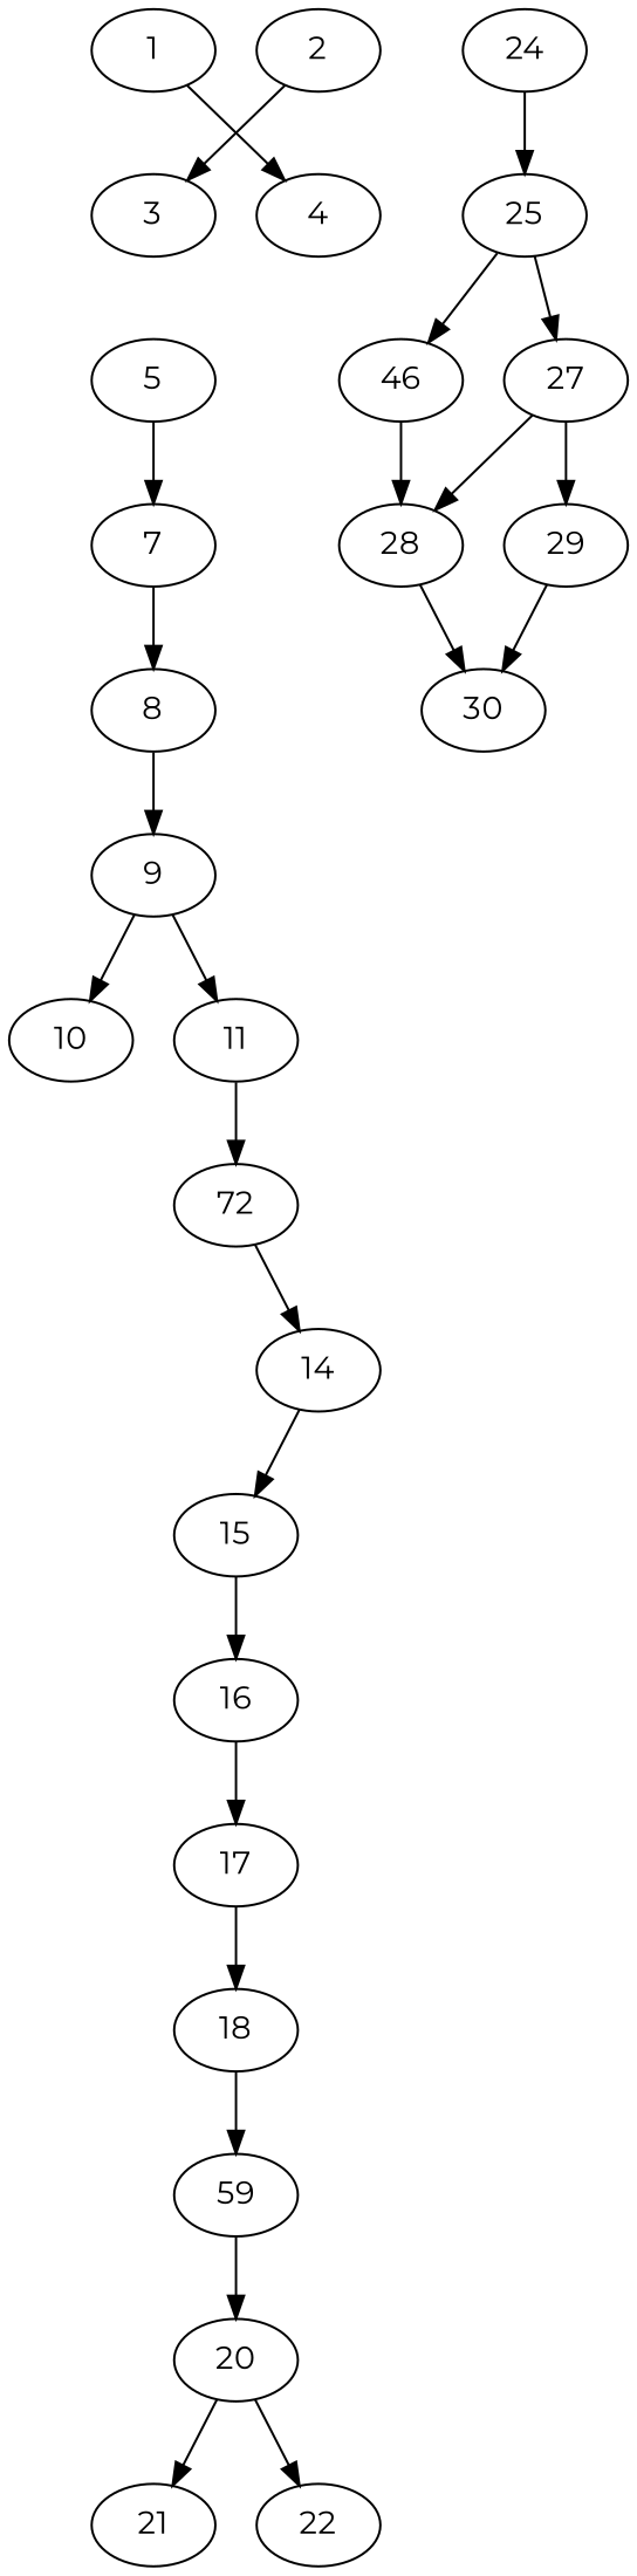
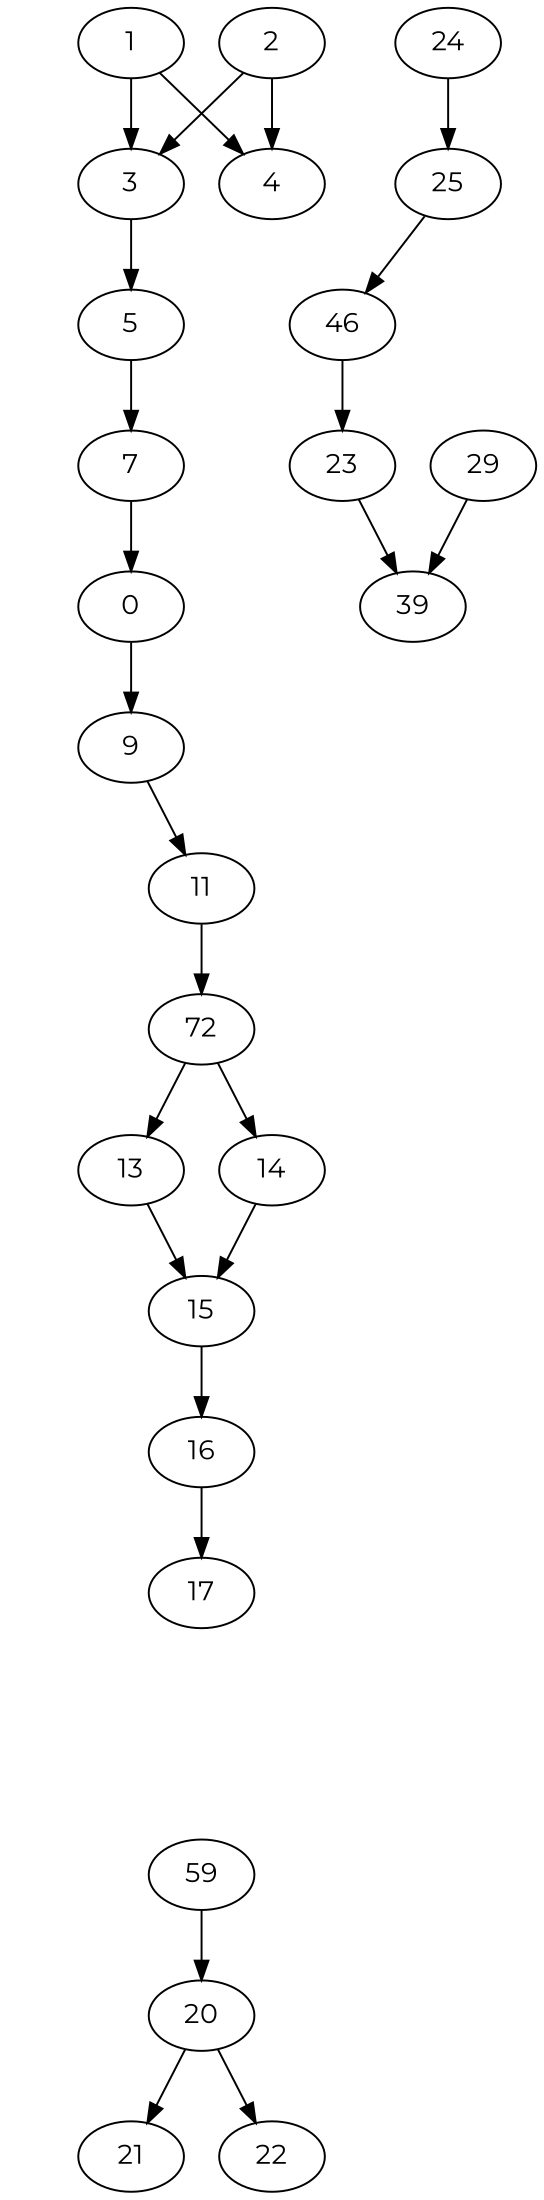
  digraph {
    fontname=Montserrat
    node [alpha=0.11 fontname=Montserrat]
    edge [fontname=Montserrat]
    1 [alpha=0.02 expect_size=12056576]
    3 [alpha=0.04 expect_size=44878848]
    4 [alpha=0.15 expect_size=25387008]
    5 [alpha=0.19 expect_size=28926976]
    7 [alpha=0.03 expect_size=33336320]
    2 [expect_size=15044608]
-   8 [alpha=0.13 expect_size=39914496]
+   8 [alpha=0.13 expect_size=39914496 label=0]
    9 [alpha=0.00 expect_size=29277184]
-   10 [alpha=0.12 expect_size=45917184]
    11 [alpha=0.12 expect_size=22429696]
    n11 [alpha=0.18 expect_size=27241472 label=72]
+   13 [alpha=0.06 expect_size=5959680]
    14 [alpha=0.08 expect_size=14226432]
    15 [alpha=0.16 expect_size=50515968]
    16 [alpha=0.09 expect_size=48353280]
    17 [alpha=0.09 expect_size=43769856]
-   18 [alpha=0.17 expect_size=51988480]
    n18 [expect_size=35633152 label=59]
    20 [alpha=0.04 expect_size=36234240]
    21 [alpha=0.20 expect_size=17196032]
    22 [alpha=0.19 expect_size=45081600]
    24 [alpha=0.01 expect_size=7127040]
    25 [alpha=0.16 expect_size=25970688]
    n24 [alpha=0.17 expect_size=16838656 label=46]
-   27 [alpha=0.10 expect_size=37966848]
-   28 [alpha=0.18 expect_size=12248064]
+   28 [alpha=0.18 expect_size=12248064 label=23]
    29 [alpha=0.16 expect_size=6068224]
-   30 [expect_size=32531456]
+   30 [expect_size=32531456 label=39]
+   1 -> 3
    1 -> 4
+   3 -> 5
    5 -> 7
    7 -> 8
    2 -> 3
+   2 -> 4
    8 -> 9
-   9 -> 10
    9 -> 11
    11 -> n11
+   n11 -> 13
    n11 -> 14
+   13 -> 15
    14 -> 15
    15 -> 16
    16 -> 17
-   17 -> 18
-   18 -> n18
    n18 -> 20
    20 -> 21
    20 -> 22
    24 -> 25
    25 -> n24
-   25 -> 27
    n24 -> 28
-   27 -> 28
-   27 -> 29
    28 -> 30
    29 -> 30
  }
